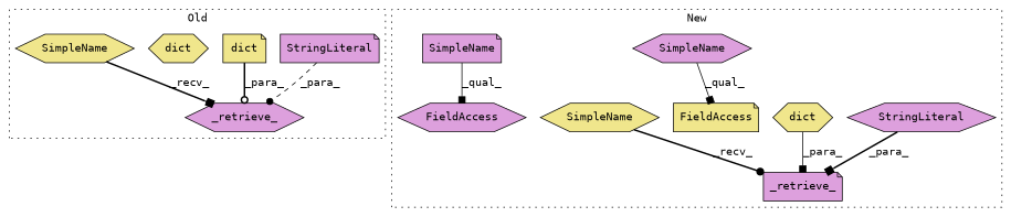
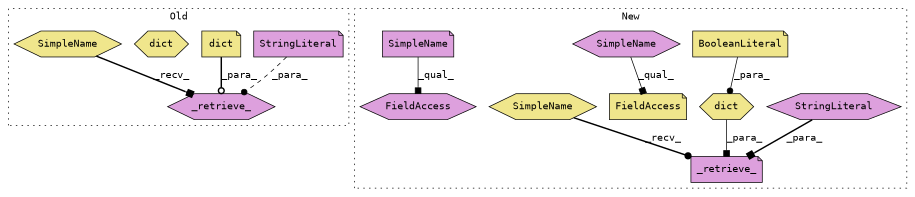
  digraph {
    fontname="DejaVu Sans Mono"
    node [a=32 l=5 s=10664 shape=hexagon style=filled fillcolor=plum fontname="DejaVu Sans Mono"]
    edge [style=bold arrowhead=box fontname="DejaVu Sans Mono"]
    n1 [l="11,1" label=_retrieve_ s="10744,10838"]
    n2 [a=45 label=StringLiteral s=10777 shape=note]
    n3 [l="5,1" label=dict s="10783,10817" shape=note fillcolor=khaki]
    n4 [l="5,1" label=dict s="10670,10704" fillcolor=khaki]
    n5 [a=42 label=SimpleName s=10738 fillcolor=khaki]
    n6 [l="11,1" label=_retrieve_ s="10776,10874" shape=note]
    n7 [l="5,1" label=dict s="10826,10873" fillcolor=khaki]
    n8 [a=45 l=17 label=StringLiteral s=10787]
+   n9 [a=9 l=4 label=BooleanLiteral s=10831 shape=note fillcolor=khaki]
    n10 [a=22 l=19 label=FieldAccess]
    n11 [a=22 l=19 label=FieldAccess s=10836 shape=note fillcolor=khaki]
    n12 [a=42 label=SimpleName s=10836]
    n13 [a=42 label=SimpleName s=10770 fillcolor=khaki]
    n14 [a=42 label=SimpleName shape=note]
    subgraph cluster_1 {
      label=Old
      style=dotted
      n1
      n2
      n3
      n4
      n5
    }
    subgraph cluster_2 {
      label=New
      style=dotted
      n6
      n7
      n8
+     n9
      n10
      n11
      n12
      n13
      n14
    }
    n2 -> n1 [label=_para_ style=dashed arrowhead=dot]
    n3 -> n1 [label=_para_ arrowhead=odot]
    n5 -> n1 [label=_recv_]
    n7 -> n6 [label=_para_ style=solid]
    n8 -> n6 [label=_para_]
+   n9 -> n7 [label=_para_ style=solid arrowhead=dot]
    n12 -> n11 [label=_qual_ style=solid]
    n13 -> n6 [label=_recv_ arrowhead=dot]
    n14 -> n10 [label=_qual_ style=solid]
  }
